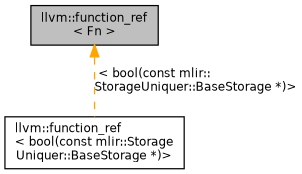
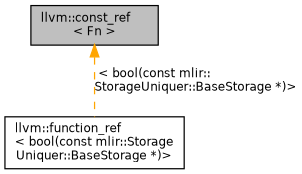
  digraph {
    node [color=black fontname=Helvetica fontsize=10 shape=record]
-   n1 [fillcolor=grey75 fontcolor=black height=0.2 label="llvm::function_ref\l\< Fn \>" style=filled width=0.4]
+   n1 [fillcolor=grey75 fontcolor=black height=0.2 label="llvm::const_ref\l\< Fn \>" style=filled width=0.4]
    n2 [height=0.2 label="llvm::function_ref\l\< bool(const mlir::Storage\lUniquer::BaseStorage *)\>" width=0.4]
    n1 -> n2 [color=orange dir=back fontname=Helvetica fontsize=10 label=" \< bool(const mlir::\lStorageUniquer::BaseStorage *)\>" labelfontname=Helvetica labelfontsize=10 style=dashed]
  }
